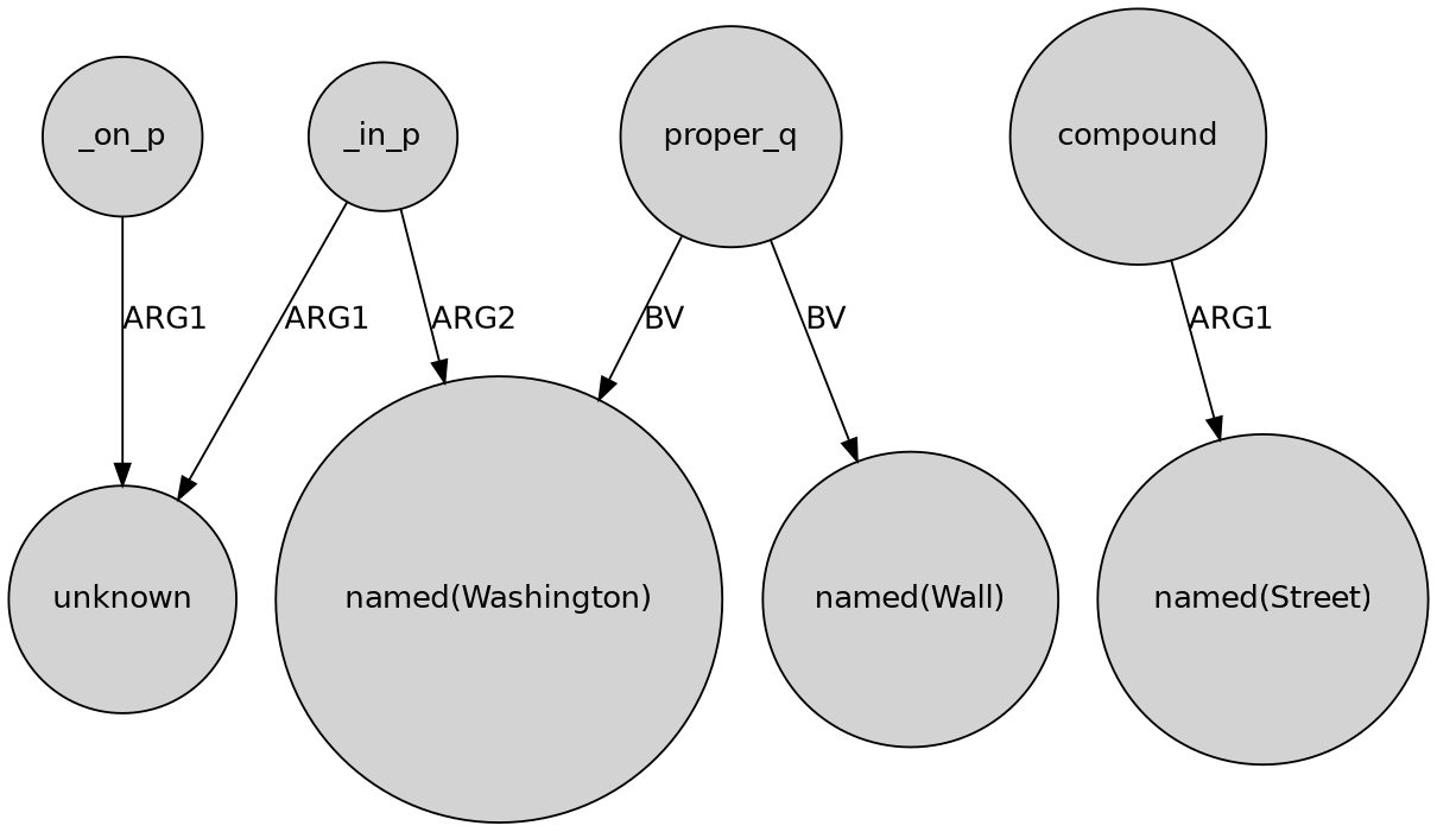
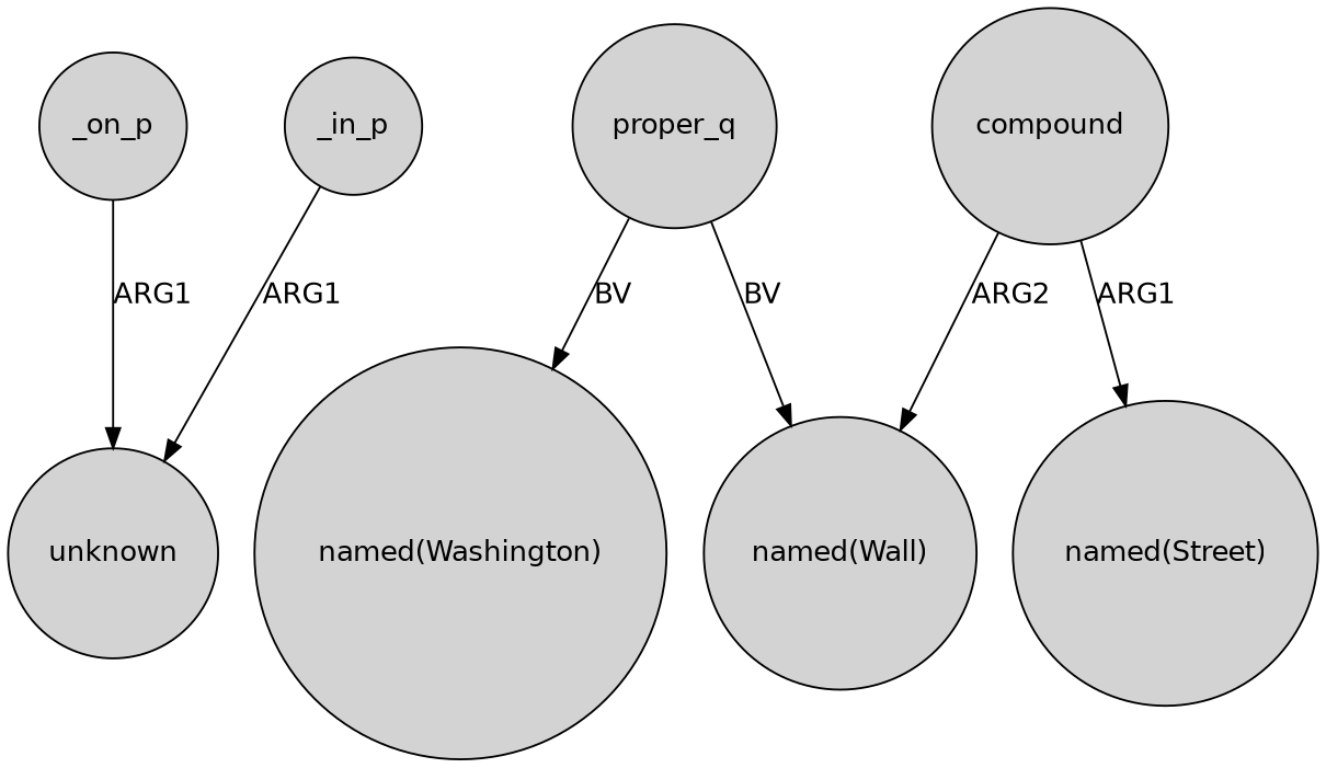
  digraph {
    fontname="DejaVu Sans"
    node [fontname="DejaVu Sans" shape=circle style=filled]
    edge [fontname="DejaVu Sans"]
    _on_p
    unknown
    _in_p
    "named(Washington)"
    compound
    "named(Street)"
    "named(Wall)"
    proper_q
    _on_p -> unknown [label=ARG1]
    _in_p -> unknown [label=ARG1]
-   _in_p -> "named(Washington)" [label=ARG2]
    compound -> "named(Street)" [label=ARG1]
+   compound -> "named(Wall)" [label=ARG2]
    proper_q -> "named(Washington)" [label=BV]
    proper_q -> "named(Wall)" [label=BV]
  }
